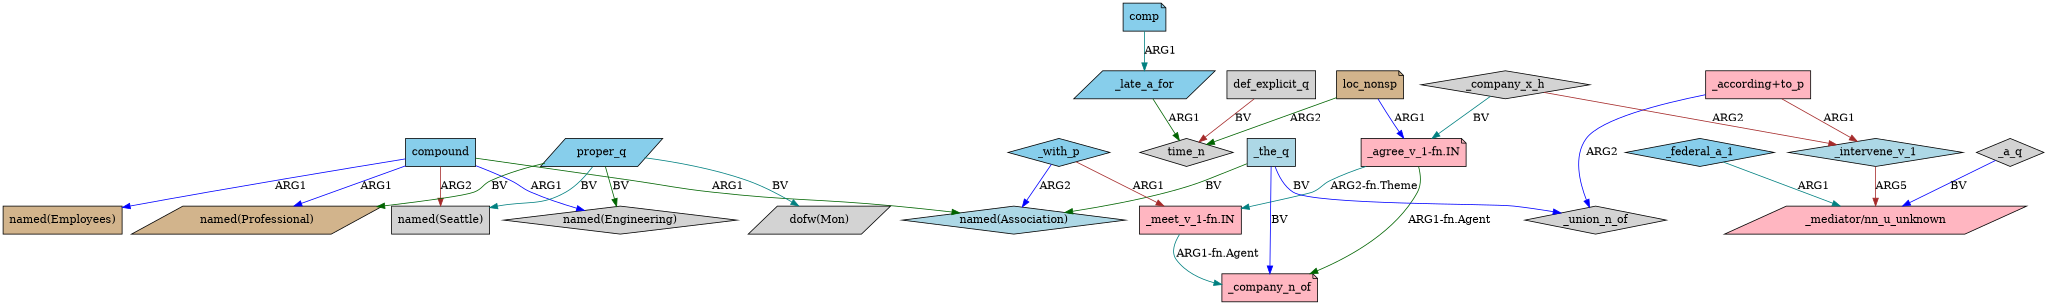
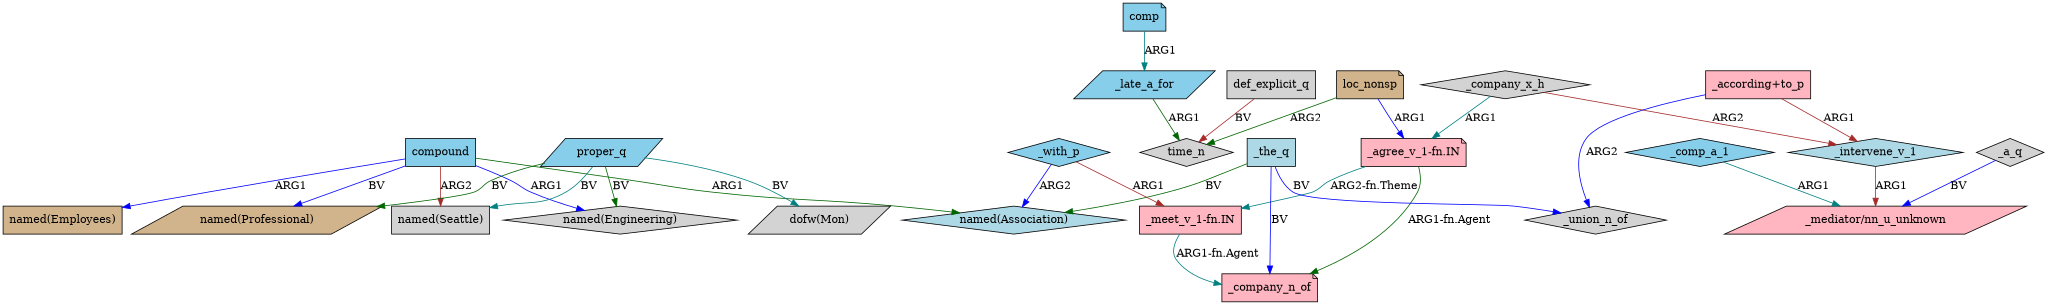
  digraph {
    node [fillcolor=lightgrey shape=diamond style=filled]
    edge [color=blue]
    compound [fillcolor=skyblue shape=box]
    "named(Employees)" [fillcolor=tan shape=box]
    "named(Engineering)"
    "named(Seattle)" [shape=box]
    "named(Professional)" [fillcolor=tan shape=parallelogram]
    "named(Association)" [fillcolor=lightblue]
    loc_nonsp [fillcolor=tan shape=note]
    "_agree_v_1-fn.IN" [fillcolor=lightpink shape=note]
    time_n
    "_meet_v_1-fn.IN" [fillcolor=lightpink shape=box]
    _company_n_of [fillcolor=lightpink shape=note]
    proper_q [fillcolor=skyblue shape=parallelogram]
    "dofw(Mon)" [shape=parallelogram]
    comp [fillcolor=skyblue shape=note]
    _late_a_for [fillcolor=skyblue shape=parallelogram]
-   _federal_a_1 [fillcolor=skyblue]
+   _federal_a_1 [fillcolor=skyblue label=_comp_a_1]
    "_mediator/nn_u_unknown" [fillcolor=lightpink shape=parallelogram]
    def_explicit_q [shape=box]
    "_according+to_p" [fillcolor=lightpink shape=box]
    _union_n_of
    _intervene_v_1 [fillcolor=lightblue]
    n22 [label=_company_x_h]
    _the_q [fillcolor=lightblue shape=box]
    _a_q
    _with_p [fillcolor=skyblue]
    compound -> "named(Employees)" [label=ARG1]
    compound -> "named(Engineering)" [label=ARG1]
    compound -> "named(Seattle)" [color=brown label=ARG2]
-   compound -> "named(Professional)" [label=ARG1]
+   compound -> "named(Professional)" [label=BV]
    compound -> "named(Association)" [color=darkgreen label=ARG1]
    loc_nonsp -> "_agree_v_1-fn.IN" [label=ARG1]
    loc_nonsp -> time_n [color=darkgreen label=ARG2]
    "_agree_v_1-fn.IN" -> "_meet_v_1-fn.IN" [color=teal label="ARG2-fn.Theme"]
    "_agree_v_1-fn.IN" -> _company_n_of [color=darkgreen label="ARG1-fn.Agent"]
    "_meet_v_1-fn.IN" -> _company_n_of [color=teal label="ARG1-fn.Agent"]
    proper_q -> "named(Engineering)" [color=darkgreen label=BV]
    proper_q -> "named(Seattle)" [color=teal label=BV]
    proper_q -> "named(Professional)" [color=darkgreen label=BV]
    proper_q -> "dofw(Mon)" [color=teal label=BV]
    comp -> _late_a_for [color=teal label=ARG1]
    _late_a_for -> time_n [color=darkgreen label=ARG1]
    _federal_a_1 -> "_mediator/nn_u_unknown" [color=teal label=ARG1]
    def_explicit_q -> time_n [color=brown label=BV]
    "_according+to_p" -> _union_n_of [label=ARG2]
    "_according+to_p" -> _intervene_v_1 [color=brown label=ARG1]
-   _intervene_v_1 -> "_mediator/nn_u_unknown" [color=brown label=ARG5]
-   n22 -> "_agree_v_1-fn.IN" [color=teal label=BV]
+   _intervene_v_1 -> "_mediator/nn_u_unknown" [color=brown label=ARG1]
+   n22 -> "_agree_v_1-fn.IN" [color=teal label=ARG1]
    n22 -> _intervene_v_1 [color=brown label=ARG2]
    _the_q -> "named(Association)" [color=darkgreen label=BV]
    _the_q -> _company_n_of [label=BV]
    _the_q -> _union_n_of [label=BV]
    _a_q -> "_mediator/nn_u_unknown" [label=BV]
    _with_p -> "named(Association)" [label=ARG2]
    _with_p -> "_meet_v_1-fn.IN" [color=brown label=ARG1]
  }
